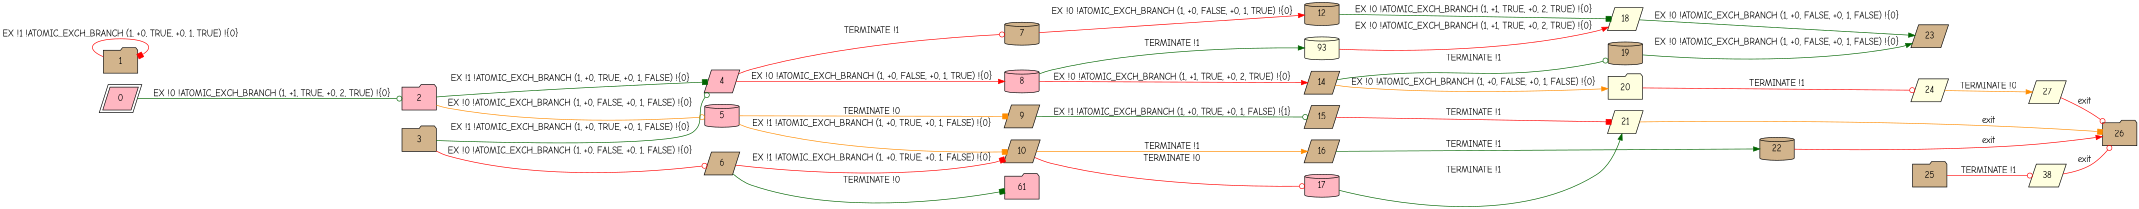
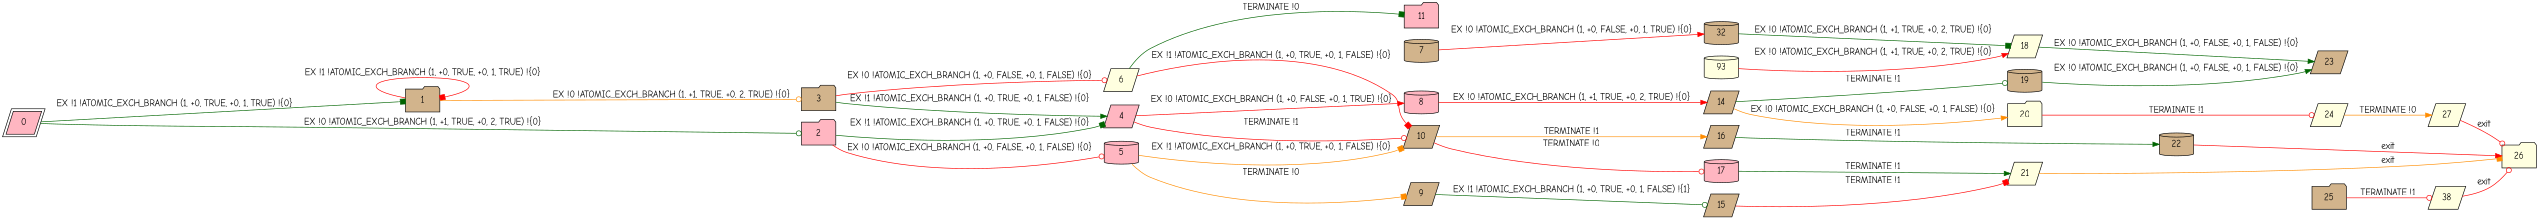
  digraph {
    fontname="Comic Neue"
    rankdir=LR
    node [fillcolor=tan fontname="Comic Neue" shape=parallelogram style=filled]
    edge [arrowhead=odot color=red fontname="Comic Neue"]
    0 [fillcolor=lightpink peripheries=2]
    1 [shape=folder]
    2 [fillcolor=lightpink shape=folder]
    3 [shape=folder]
    4 [fillcolor=lightpink]
    5 [fillcolor=lightpink shape=cylinder]
-   6
+   6 [fillcolor=lightyellow]
    7 [shape=cylinder]
    8 [fillcolor=lightpink shape=cylinder]
    9
    10
-   11 [fillcolor=lightpink shape=folder label=61]
-   12 [shape=cylinder]
+   11 [fillcolor=lightpink shape=folder]
+   12 [shape=cylinder label=32]
    n14 [fillcolor=lightyellow label=93 shape=cylinder]
    14
    15
    16
    17 [fillcolor=lightpink shape=cylinder]
    18 [fillcolor=lightyellow]
    19 [shape=cylinder]
    20 [fillcolor=lightyellow shape=folder]
    21 [fillcolor=lightyellow]
    22 [shape=cylinder]
    23
    24 [fillcolor=lightyellow]
-   26 [shape=folder]
+   26 [fillcolor=lightyellow shape=folder]
    27 [fillcolor=lightyellow]
    25 [shape=folder]
    n29 [fillcolor=lightyellow label=38]
+   0 -> 1 [arrowhead=box color=darkgreen label="EX !1 !ATOMIC_EXCH_BRANCH (1, +0, TRUE, +0, 1, TRUE) !{0}"]
    0 -> 2 [color=darkgreen label="EX !0 !ATOMIC_EXCH_BRANCH (1, +1, TRUE, +0, 2, TRUE) !{0}"]
    1 -> 1 [arrowhead=box label="EX !1 !ATOMIC_EXCH_BRANCH (1, +0, TRUE, +0, 1, TRUE) !{0}"]
+   1 -> 3 [color=darkorange label="EX !0 !ATOMIC_EXCH_BRANCH (1, +1, TRUE, +0, 2, TRUE) !{0}"]
    2 -> 4 [arrowhead=box color=darkgreen label="EX !1 !ATOMIC_EXCH_BRANCH (1, +0, TRUE, +0, 1, FALSE) !{0}"]
-   2 -> 5 [color=darkorange label="EX !0 !ATOMIC_EXCH_BRANCH (1, +0, FALSE, +0, 1, FALSE) !{0}"]
-   3 -> 4 [color=darkgreen label="EX !1 !ATOMIC_EXCH_BRANCH (1, +0, TRUE, +0, 1, FALSE) !{0}"]
+   2 -> 5 [label="EX !0 !ATOMIC_EXCH_BRANCH (1, +0, FALSE, +0, 1, FALSE) !{0}"]
+   3 -> 4 [arrowhead=normal color=darkgreen label="EX !1 !ATOMIC_EXCH_BRANCH (1, +0, TRUE, +0, 1, FALSE) !{0}"]
    3 -> 6 [label="EX !0 !ATOMIC_EXCH_BRANCH (1, +0, FALSE, +0, 1, FALSE) !{0}"]
-   4 -> 7 [label="TERMINATE !1"]
+   4 -> 10 [label="TERMINATE !1"]
    4 -> 8 [arrowhead=normal label="EX !0 !ATOMIC_EXCH_BRANCH (1, +0, FALSE, +0, 1, TRUE) !{0}"]
    5 -> 9 [arrowhead=box color=darkorange label="TERMINATE !0"]
    5 -> 10 [arrowhead=box color=darkorange label="EX !1 !ATOMIC_EXCH_BRANCH (1, +0, TRUE, +0, 1, FALSE) !{0}"]
    6 -> 10 [arrowhead=box label="EX !1 !ATOMIC_EXCH_BRANCH (1, +0, TRUE, +0, 1, FALSE) !{0}"]
    6 -> 11 [arrowhead=box color=darkgreen label="TERMINATE !0"]
    7 -> 12 [arrowhead=normal label="EX !0 !ATOMIC_EXCH_BRANCH (1, +0, FALSE, +0, 1, TRUE) !{0}"]
-   8 -> n14 [arrowhead=normal color=darkgreen label="TERMINATE !1"]
    8 -> 14 [arrowhead=normal label="EX !0 !ATOMIC_EXCH_BRANCH (1, +1, TRUE, +0, 2, TRUE) !{0}"]
    9 -> 15 [color=darkgreen label="EX !1 !ATOMIC_EXCH_BRANCH (1, +0, TRUE, +0, 1, FALSE) !{1}"]
    10 -> 16 [arrowhead=normal color=darkorange label="TERMINATE !1"]
    10 -> 17 [label="TERMINATE !0"]
    12 -> 18 [arrowhead=box color=darkgreen label="EX !0 !ATOMIC_EXCH_BRANCH (1, +1, TRUE, +0, 2, TRUE) !{0}"]
    n14 -> 18 [arrowhead=normal label="EX !0 !ATOMIC_EXCH_BRANCH (1, +1, TRUE, +0, 2, TRUE) !{0}"]
    14 -> 19 [color=darkgreen label="TERMINATE !1"]
    14 -> 20 [arrowhead=normal color=darkorange label="EX !0 !ATOMIC_EXCH_BRANCH (1, +0, FALSE, +0, 1, FALSE) !{0}"]
    15 -> 21 [arrowhead=box label="TERMINATE !1"]
    16 -> 22 [arrowhead=normal color=darkgreen label="TERMINATE !1"]
    17 -> 21 [arrowhead=normal color=darkgreen label="TERMINATE !1"]
    18 -> 23 [arrowhead=normal color=darkgreen label="EX !0 !ATOMIC_EXCH_BRANCH (1, +0, FALSE, +0, 1, FALSE) !{0}"]
    19 -> 23 [arrowhead=normal color=darkgreen label="EX !0 !ATOMIC_EXCH_BRANCH (1, +0, FALSE, +0, 1, FALSE) !{0}"]
    20 -> 24 [label="TERMINATE !1"]
    21 -> 26 [arrowhead=box color=darkorange label=exit]
    22 -> 26 [arrowhead=normal label=exit]
    24 -> 27 [arrowhead=normal color=darkorange label="TERMINATE !0"]
    27 -> 26 [label=exit]
    25 -> n29 [label="TERMINATE !1"]
    n29 -> 26 [label=exit]
  }
